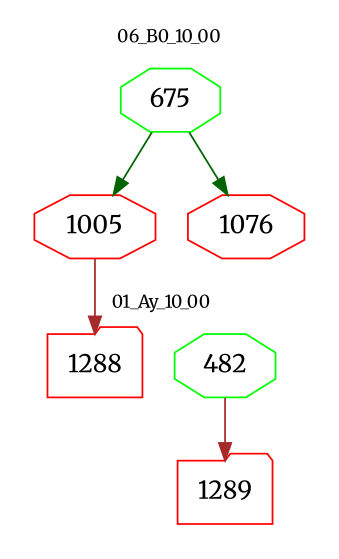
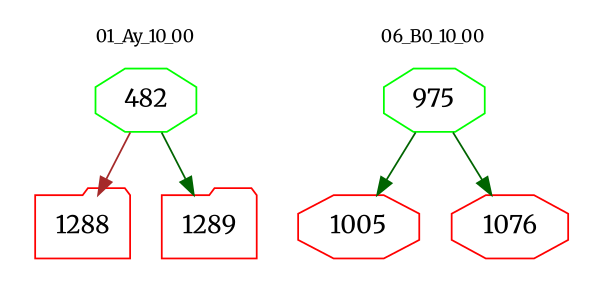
  digraph {
    fontname=Merriweather
    node [color=red fontname=Merriweather shape=octagon]
    edge [color=brown fontname=Merriweather]
    n1 [color=green label=482]
    n2 [label=1288 shape=folder]
    n3 [label=1289 shape=folder]
-   n4 [color=green label=675]
+   n4 [color=green label=975]
    n5 [label=1005]
    n6 [label=1076]
    subgraph cluster_1 {
      color=white
      fontsize=10
      label="01_Ay_10_00"
      n1
      n2
      n3
    }
    subgraph cluster_2 {
      color=white
      fontsize=10
      label="06_B0_10_00"
      n4
      n5
      n6
    }
-   n5 -> n2
-   n1 -> n3
+   n1 -> n2
+   n1 -> n3 [color=darkgreen]
    n4 -> n5 [color=darkgreen]
    n4 -> n6 [color=darkgreen]
  }
